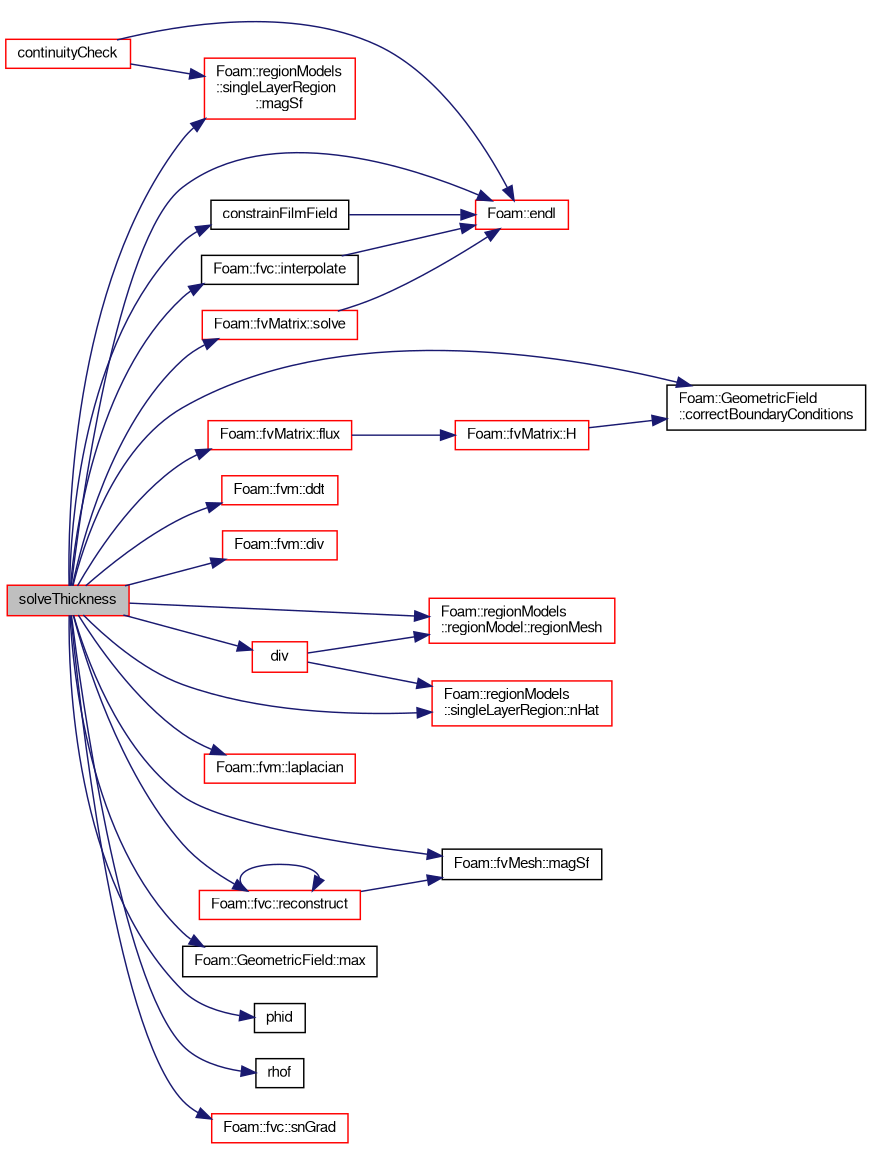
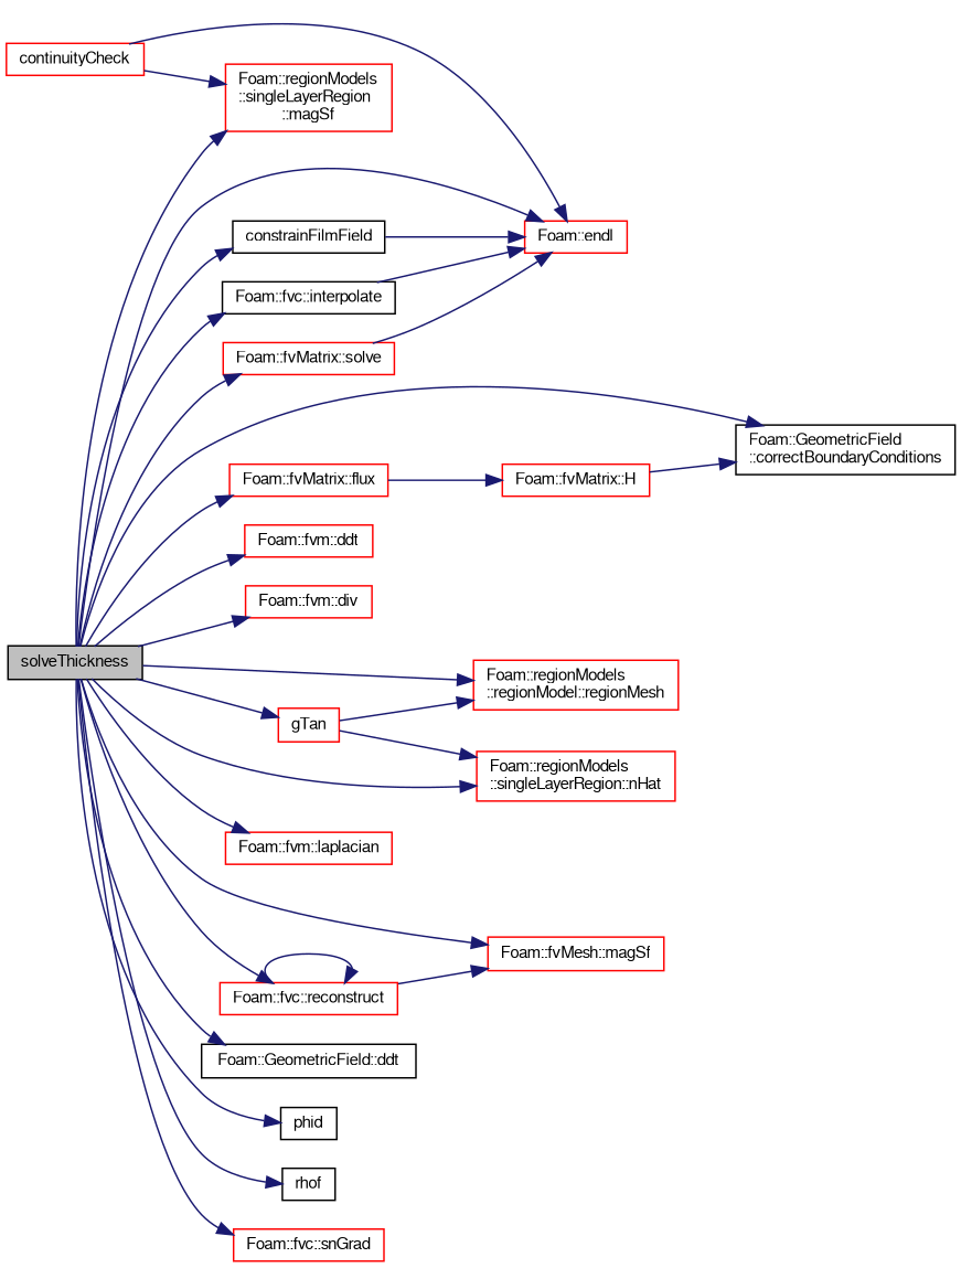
  digraph {
    rankdir=LR
    node [color=red fontname=FreeSans fontsize=10 shape=record]
    edge [color=midnightblue fontname=FreeSans fontsize=10 labelfontname=FreeSans labelfontsize=10 style=solid]
-   n1 [fillcolor=grey75 fontcolor=black height=0.2 label=solveThickness style=filled width=0.4]
+   n1 [color=black fillcolor=grey75 fontcolor=black height=0.2 label=solveThickness style=filled width=0.4]
    n2 [color=black height=0.2 label=constrainFilmField width=0.4]
    n3 [height=0.2 label="Foam::endl" width=0.4]
    n4 [height=0.2 label="Foam::regionModels\l::singleLayerRegion\l::magSf" width=0.4]
    n5 [color=black height=0.2 label="Foam::GeometricField\l::correctBoundaryConditions" width=0.4]
    n6 [height=0.2 label="Foam::fvm::ddt" width=0.4]
    n7 [height=0.2 label="Foam::fvm::div" width=0.4]
    n8 [height=0.2 label="Foam::fvMatrix::flux" width=0.4]
-   n9 [height=0.2 label=div width=0.4]
+   n9 [height=0.2 label=gTan width=0.4]
    n10 [height=0.2 label="Foam::regionModels\l::regionModel::regionMesh" width=0.4]
    n11 [height=0.2 label="Foam::regionModels\l::singleLayerRegion::nHat" width=0.4]
    n12 [color=black height=0.2 label="Foam::fvc::interpolate" width=0.4]
    n13 [height=0.2 label="Foam::fvm::laplacian" width=0.4]
-   n14 [color=black height=0.2 label="Foam::fvMesh::magSf" width=0.4]
-   n15 [color=black height=0.2 label="Foam::GeometricField::max" width=0.4]
+   n14 [height=0.2 label="Foam::fvMesh::magSf" width=0.4]
+   n15 [color=black height=0.2 label="Foam::GeometricField::ddt" width=0.4]
    n16 [color=black height=0.2 label=phid width=0.4]
    n17 [height=0.2 label="Foam::fvc::reconstruct" width=0.4]
    n18 [color=black height=0.2 label=rhof width=0.4]
    n19 [height=0.2 label="Foam::fvc::snGrad" width=0.4]
    n20 [height=0.2 label="Foam::fvMatrix::solve" width=0.4]
    n21 [height=0.2 label=continuityCheck width=0.4]
    n22 [height=0.2 label="Foam::fvMatrix::H" width=0.4]
    n1 -> n2
    n1 -> n3
    n1 -> n4
    n1 -> n5
    n1 -> n6
    n1 -> n7
    n1 -> n8
    n1 -> n9
    n1 -> n10
    n1 -> n11
    n1 -> n12
    n1 -> n13
    n1 -> n14
    n1 -> n15
    n1 -> n16
    n1 -> n17
    n1 -> n18
    n1 -> n19
    n1 -> n20
    n2 -> n3
    n8 -> n22
    n9 -> n10
    n9 -> n11
    n12 -> n3
    n17 -> n14
    n17 -> n17
    n20 -> n3
    n21 -> n3
    n21 -> n4
    n22 -> n5
  }
